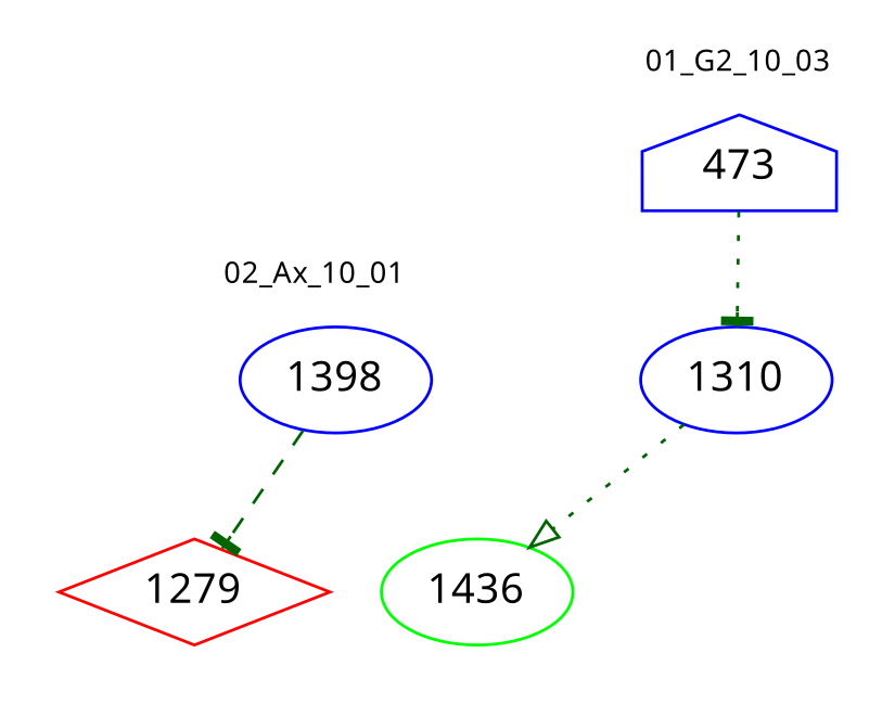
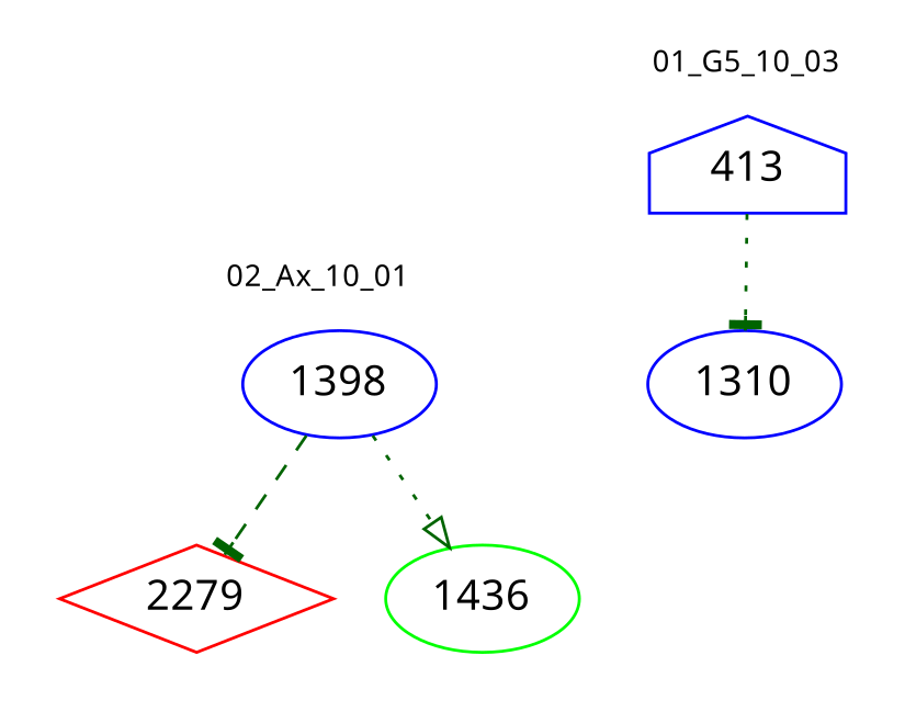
  digraph {
    fontname="Noto Sans"
    node [color=blue fontname="Noto Sans" shape=ellipse]
    edge [arrowhead=tee color=darkgreen fontname="Noto Sans" style=dotted]
    n1 [label=1398]
    n2 [color=green label=1436]
-   n3 [color=red label=1279 shape=diamond]
-   n4 [label=473 shape=house]
+   n3 [color=red label=2279 shape=diamond]
+   n4 [label=413 shape=house]
    n5 [label=1310]
    subgraph cluster_1 {
      color=white
      fontsize=10
      label="02_Ax_10_01"
      n1
      n2
      n3
    }
    subgraph cluster_2 {
      color=white
      fontsize=10
-     label="01_G2_10_03"
+     label="01_G5_10_03"
      n4
      n5
    }
-   n5 -> n2 [arrowhead=onormal]
+   n1 -> n2 [arrowhead=onormal]
    n1 -> n3 [style=dashed]
    n4 -> n5
  }
